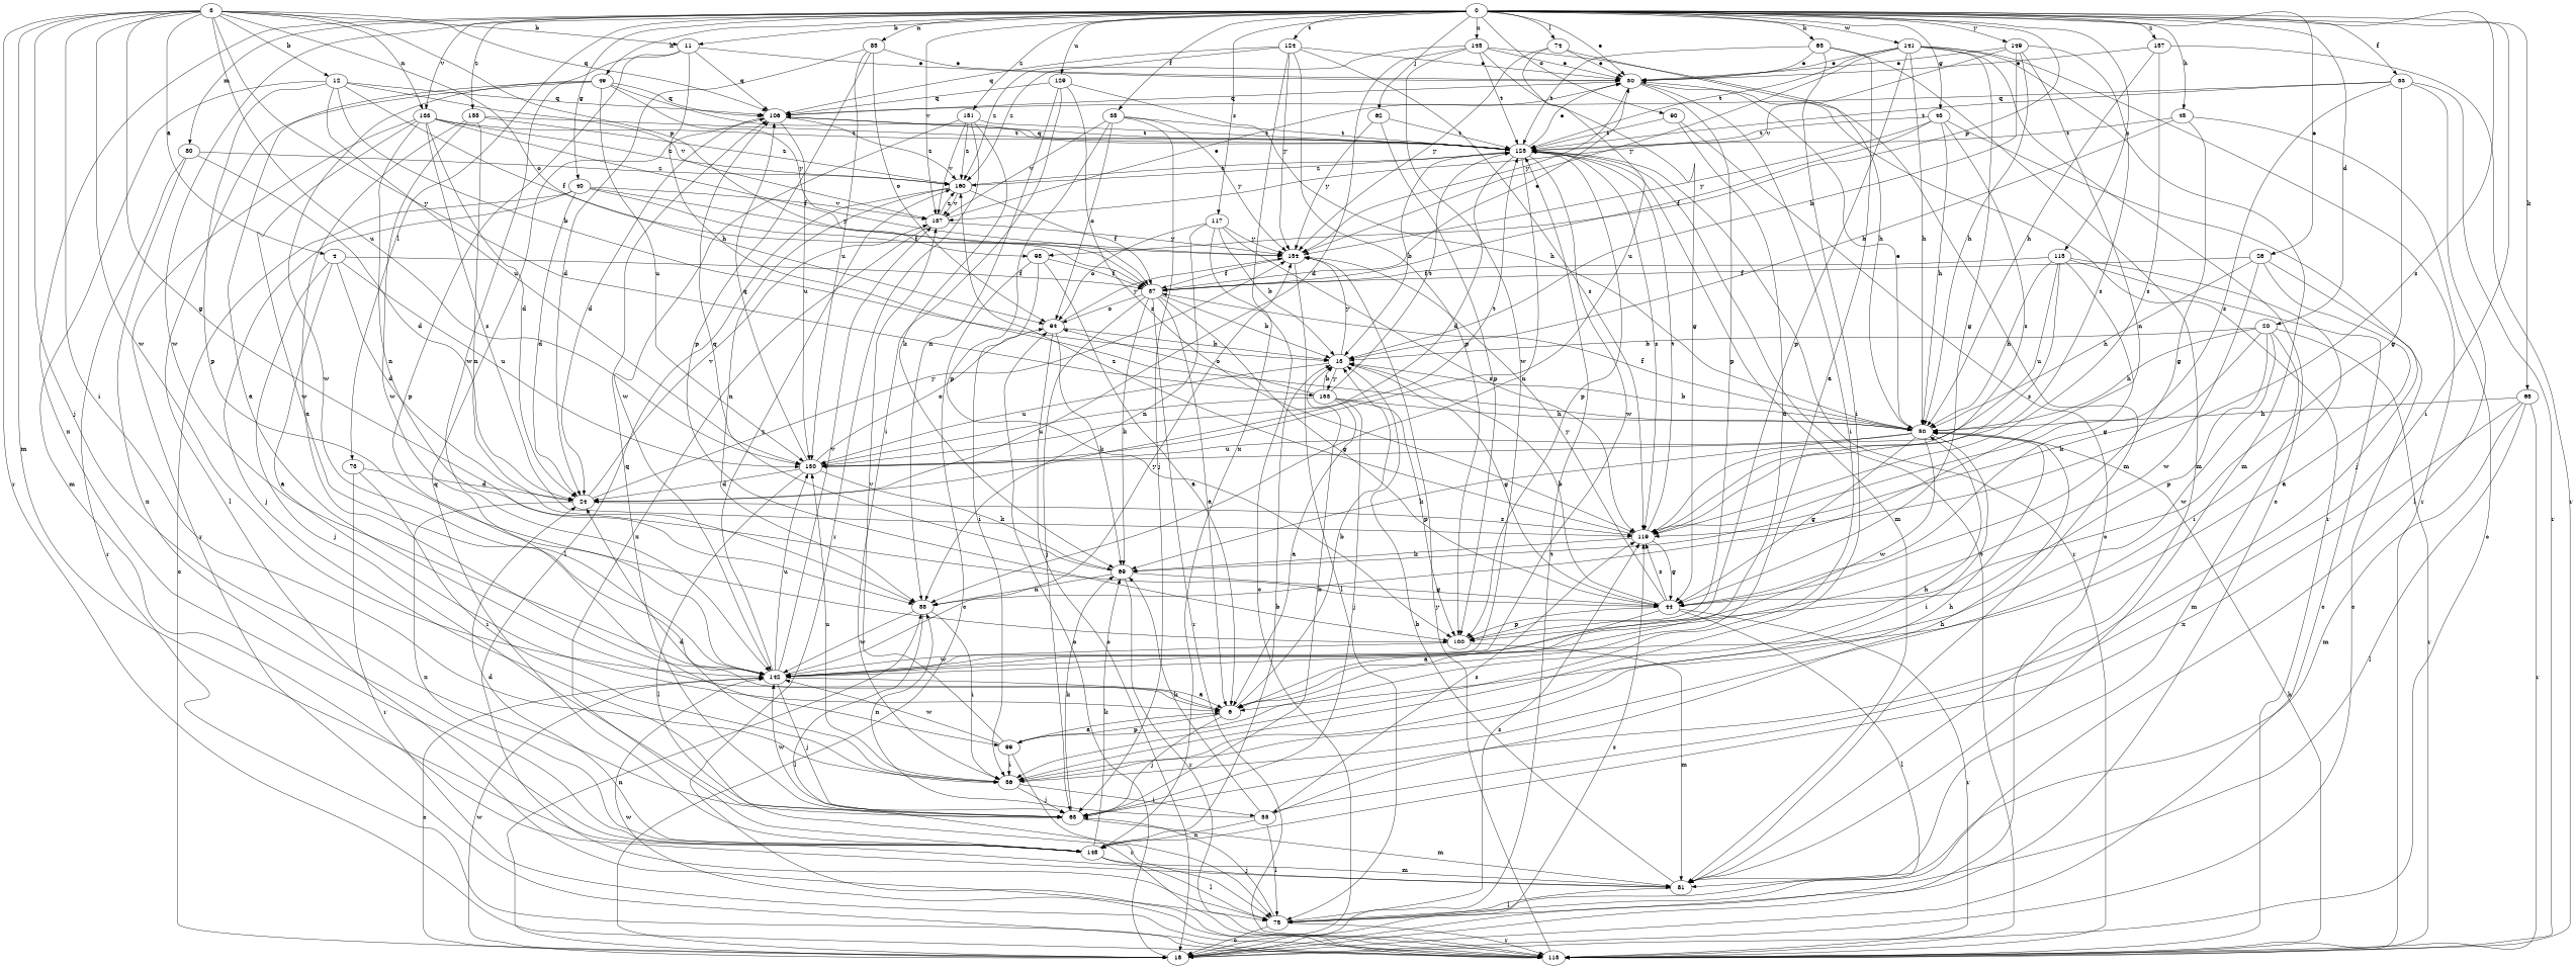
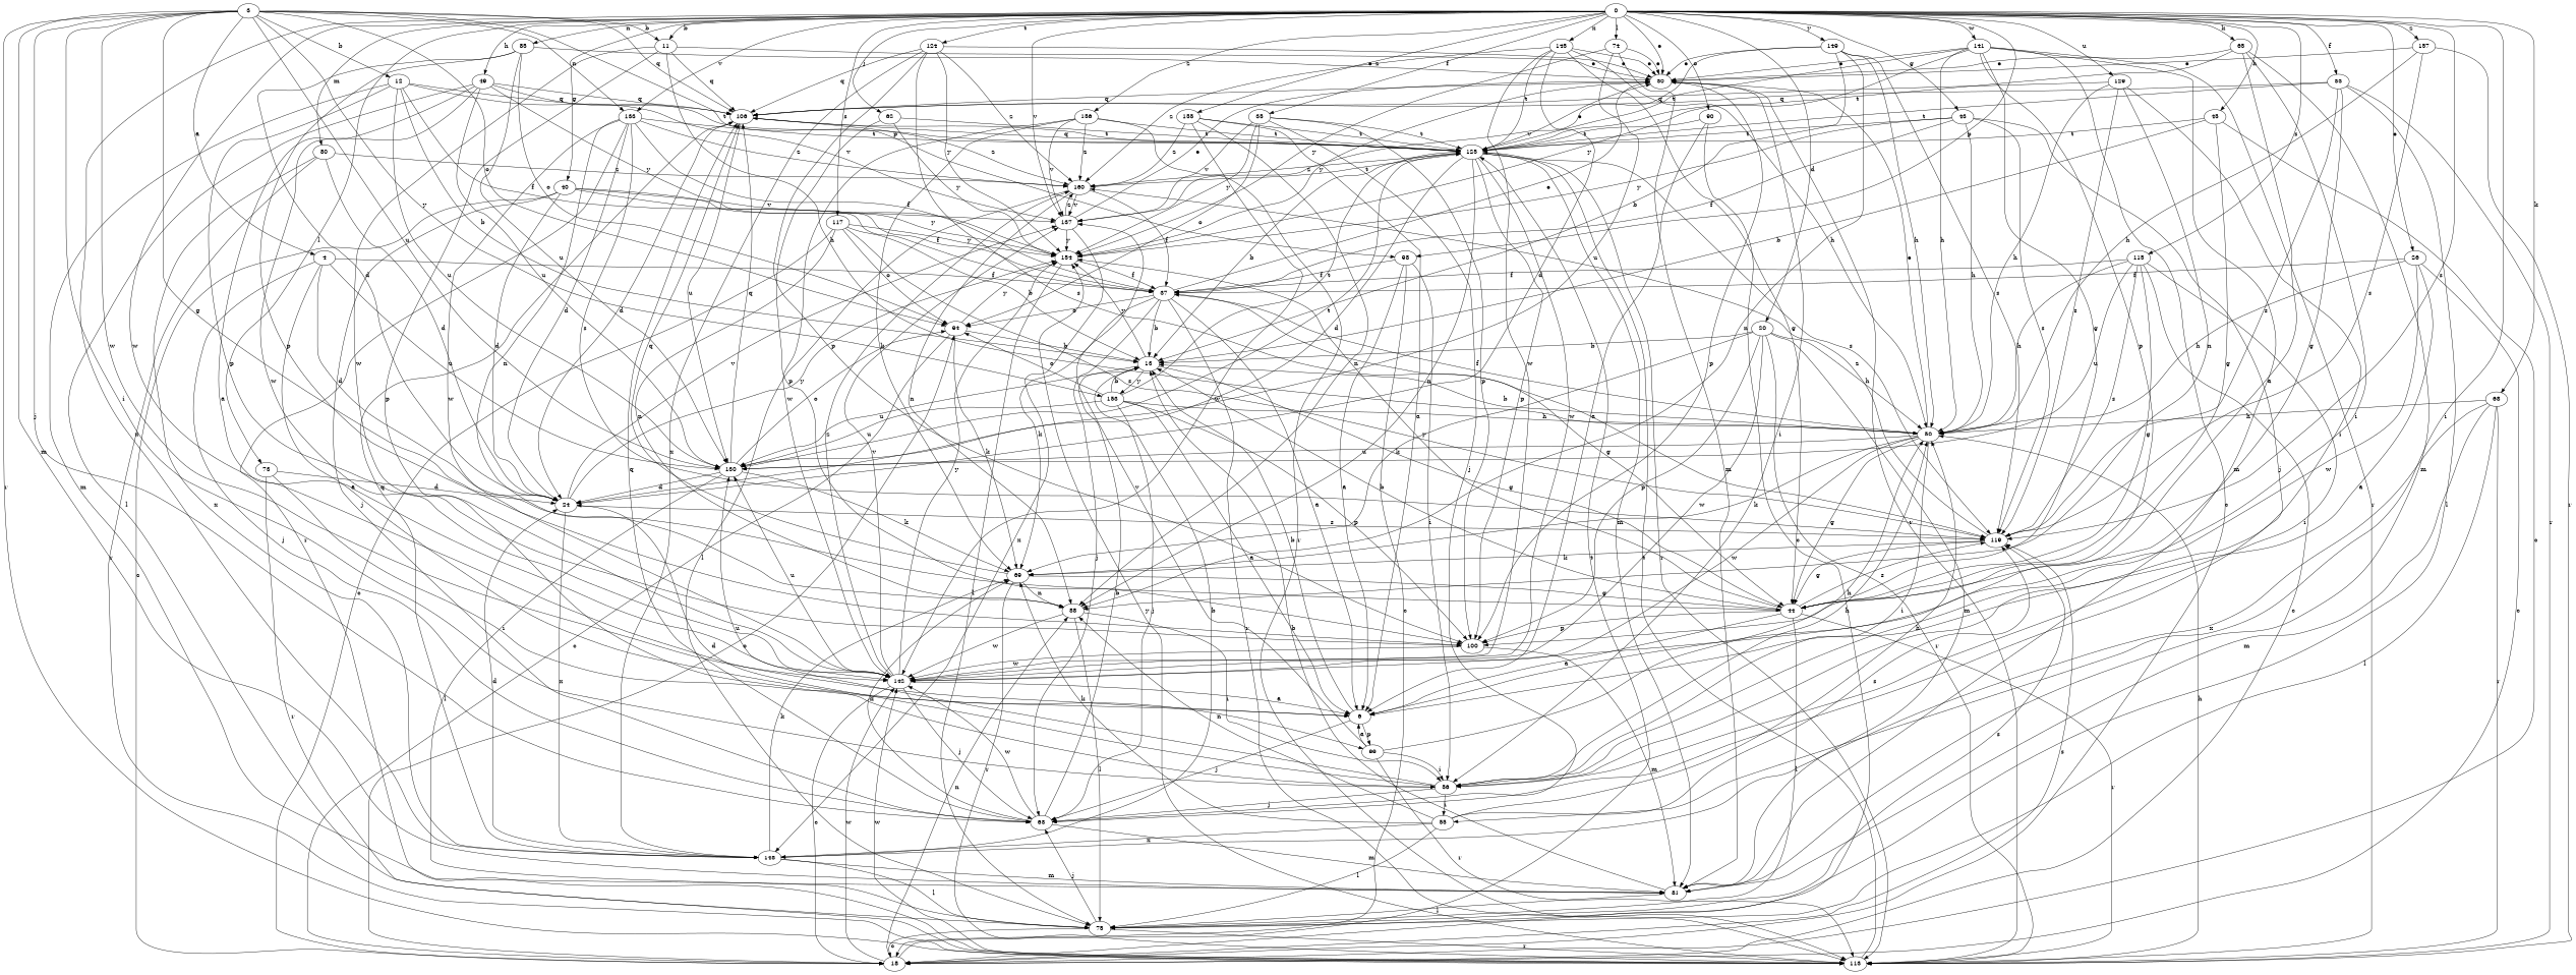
  strict digraph {
    0
    11
    20
    26
    30
    33
    35
    40
    43
    45
    49
    55
    62
    65
    68
    73
    74
    80
    85
    90
    98
    115
    117
    119
    124
    129
    133
    137
    141
    142
    145
    148
    149
    155
-   156 [label=151]
+   156
    157
    106
    99
    50
    81
    113
    13
    100
    69
    6
    37
    18
    56
    154
    44
    125
    75
    63
    94
    24
    130
    88
    160
    3
    4
    12
    153
    0 -> 11 [label=b]
    0 -> 20 [label=d]
    0 -> 26 [label=e]
    0 -> 30 [label=e]
    0 -> 33 [label=f]
    0 -> 35 [label=f]
    0 -> 40 [label=g]
    0 -> 43 [label=g]
    0 -> 45 [label=h]
    0 -> 49 [label=h]
    0 -> 55 [label=i]
    0 -> 62 [label=j]
    0 -> 65 [label=k]
    0 -> 68 [label=k]
    0 -> 73 [label=l]
    0 -> 74 [label=l]
    0 -> 80 [label=m]
    0 -> 85 [label=n]
    0 -> 90 [label=o]
    0 -> 98 [label=p]
    0 -> 115 [label=s]
    0 -> 117 [label=s]
    0 -> 119 [label=s]
    0 -> 124 [label=t]
    0 -> 129 [label=u]
    0 -> 133 [label=v]
    0 -> 137 [label=v]
    0 -> 141 [label=w]
    0 -> 142 [label=w]
    0 -> 145 [label=x]
    0 -> 148 [label=x]
    0 -> 149 [label=y]
    0 -> 155 [label=z]
    0 -> 156 [label=z]
    0 -> 157 [label=z]
    11 -> 30 [label=e]
    11 -> 142 [label=w]
    11 -> 106 [label=q]
    11 -> 99 [label=p]
    11 -> 50 [label=h]
    20 -> 142 [label=w]
    20 -> 50 [label=h]
    20 -> 81 [label=m]
    20 -> 113 [label=r]
    20 -> 13 [label=b]
    20 -> 100 [label=p]
    20 -> 69 [label=k]
    26 -> 142 [label=w]
    26 -> 50 [label=h]
    26 -> 6 [label=a]
    26 -> 37 [label=f]
    26 -> 18 [label=c]
    30 -> 106 [label=q]
    30 -> 113 [label=r]
    30 -> 100 [label=p]
    30 -> 56 [label=i]
    30 -> 154 [label=y]
    33 -> 119 [label=s]
    33 -> 106 [label=q]
    33 -> 113 [label=r]
    33 -> 44 [label=g]
    33 -> 125 [label=t]
    33 -> 75 [label=l]
    35 -> 137 [label=v]
    35 -> 100 [label=p]
    35 -> 154 [label=y]
    35 -> 125 [label=t]
    35 -> 63 [label=j]
    35 -> 94 [label=o]
    40 -> 137 [label=v]
    40 -> 37 [label=f]
    40 -> 18 [label=c]
    40 -> 154 [label=y]
    40 -> 63 [label=j]
    40 -> 24 [label=d]
    43 -> 119 [label=s]
    43 -> 50 [label=h]
    43 -> 37 [label=f]
    43 -> 154 [label=y]
    43 -> 125 [label=t]
    43 -> 63 [label=j]
    45 -> 13 [label=b]
    45 -> 18 [label=c]
    45 -> 44 [label=g]
    45 -> 125 [label=t]
    49 -> 142 [label=w]
    49 -> 106 [label=q]
    49 -> 6 [label=a]
    49 -> 154 [label=y]
    49 -> 125 [label=t]
    49 -> 75 [label=l]
    49 -> 130 [label=u]
    55 -> 119 [label=s]
    55 -> 148 [label=x]
    55 -> 50 [label=h]
    55 -> 69 [label=k]
    55 -> 75 [label=l]
    55 -> 88 [label=n]
    62 -> 100 [label=p]
    62 -> 154 [label=y]
    62 -> 125 [label=t]
    65 -> 30 [label=e]
    65 -> 81 [label=m]
    65 -> 6 [label=a]
    65 -> 56 [label=i]
    65 -> 125 [label=t]
    68 -> 148 [label=x]
    68 -> 50 [label=h]
    68 -> 81 [label=m]
    68 -> 113 [label=r]
    68 -> 75 [label=l]
    73 -> 113 [label=r]
    73 -> 56 [label=i]
    73 -> 24 [label=d]
    74 -> 30 [label=e]
    74 -> 81 [label=m]
    74 -> 154 [label=y]
    74 -> 130 [label=u]
    80 -> 148 [label=x]
    80 -> 113 [label=r]
    80 -> 24 [label=d]
    80 -> 160 [label=z]
    85 -> 30 [label=e]
    85 -> 100 [label=p]
    85 -> 94 [label=o]
    85 -> 24 [label=d]
    85 -> 130 [label=u]
    90 -> 6 [label=a]
    90 -> 18 [label=c]
    90 -> 125 [label=t]
    98 -> 6 [label=a]
    98 -> 37 [label=f]
    98 -> 18 [label=c]
    98 -> 56 [label=i]
    115 -> 119 [label=s]
    115 -> 50 [label=h]
    115 -> 37 [label=f]
    115 -> 18 [label=c]
    115 -> 56 [label=i]
    115 -> 44 [label=g]
    115 -> 130 [label=u]
    117 -> 119 [label=s]
    117 -> 13 [label=b]
    117 -> 18 [label=c]
    117 -> 154 [label=y]
    117 -> 94 [label=o]
    117 -> 88 [label=n]
    119 -> 69 [label=k]
    119 -> 44 [label=g]
-   119 -> 125 [label=t]
    119 -> 160 [label=z]
    124 -> 30 [label=e]
    124 -> 119 [label=s]
    124 -> 148 [label=x]
    124 -> 106 [label=q]
    124 -> 100 [label=p]
    124 -> 154 [label=y]
    124 -> 160 [label=z]
    129 -> 119 [label=s]
    129 -> 106 [label=q]
    129 -> 50 [label=h]
    129 -> 56 [label=i]
    129 -> 88 [label=n]
    133 -> 119 [label=s]
    133 -> 142 [label=w]
    133 -> 113 [label=r]
    133 -> 37 [label=f]
    133 -> 125 [label=t]
    133 -> 24 [label=d]
    133 -> 88 [label=n]
    133 -> 160 [label=z]
    137 -> 30 [label=e]
    137 -> 148 [label=x]
    137 -> 154 [label=y]
    137 -> 160 [label=z]
    141 -> 30 [label=e]
    141 -> 50 [label=h]
    141 -> 81 [label=m]
    141 -> 113 [label=r]
    141 -> 100 [label=p]
    141 -> 18 [label=c]
    141 -> 154 [label=y]
    141 -> 44 [label=g]
    141 -> 125 [label=t]
    142 -> 137 [label=v]
    142 -> 6 [label=a]
    142 -> 18 [label=c]
    142 -> 154 [label=y]
    142 -> 63 [label=j]
    142 -> 130 [label=u]
    142 -> 160 [label=z]
    145 -> 30 [label=e]
    145 -> 142 [label=w]
    145 -> 50 [label=h]
    145 -> 44 [label=g]
    145 -> 125 [label=t]
    145 -> 24 [label=d]
    145 -> 160 [label=z]
    148 -> 106 [label=q]
    148 -> 81 [label=m]
    148 -> 13 [label=b]
    148 -> 69 [label=k]
    148 -> 75 [label=l]
    148 -> 24 [label=d]
    149 -> 30 [label=e]
    149 -> 119 [label=s]
    149 -> 137 [label=v]
    149 -> 50 [label=h]
    149 -> 13 [label=b]
    149 -> 88 [label=n]
    155 -> 142 [label=w]
    155 -> 6 [label=a]
    155 -> 125 [label=t]
    155 -> 88 [label=n]
    155 -> 160 [label=z]
    156 -> 137 [label=v]
    156 -> 142 [label=w]
    156 -> 113 [label=r]
    156 -> 69 [label=k]
    156 -> 125 [label=t]
    156 -> 160 [label=z]
    157 -> 30 [label=e]
    157 -> 119 [label=s]
    157 -> 50 [label=h]
    157 -> 113 [label=r]
    106 -> 125 [label=t]
    106 -> 24 [label=d]
    106 -> 130 [label=u]
    106 -> 160 [label=z]
    99 -> 137 [label=v]
-   99 -> 142 [label=w]
    99 -> 50 [label=h]
    99 -> 113 [label=r]
    99 -> 6 [label=a]
    99 -> 56 [label=i]
    50 -> 30 [label=e]
    50 -> 142 [label=w]
    50 -> 13 [label=b]
    50 -> 69 [label=k]
    50 -> 37 [label=f]
    50 -> 56 [label=i]
    50 -> 44 [label=g]
    50 -> 130 [label=u]
    81 -> 13 [label=b]
    81 -> 75 [label=l]
    113 -> 142 [label=w]
    113 -> 50 [label=h]
    113 -> 154 [label=y]
    113 -> 125 [label=t]
    13 -> 154 [label=y]
    13 -> 44 [label=g]
    13 -> 130 [label=u]
    13 -> 153 [label=y]
    100 -> 142 [label=w]
    100 -> 81 [label=m]
    69 -> 106 [label=q]
    69 -> 113 [label=r]
    69 -> 44 [label=g]
    69 -> 88 [label=n]
    6 -> 99 [label=p]
    6 -> 13 [label=b]
    6 -> 63 [label=j]
    37 -> 30 [label=e]
    37 -> 113 [label=r]
    37 -> 13 [label=b]
    37 -> 69 [label=k]
    37 -> 6 [label=a]
    37 -> 44 [label=g]
    37 -> 63 [label=j]
    37 -> 94 [label=o]
    18 -> 119 [label=s]
    18 -> 142 [label=w]
    18 -> 125 [label=t]
    18 -> 94 [label=o]
    18 -> 88 [label=n]
    56 -> 55 [label=i]
    56 -> 50 [label=h]
    56 -> 63 [label=j]
    56 -> 24 [label=d]
    56 -> 130 [label=u]
    154 -> 37 [label=f]
    154 -> 75 [label=l]
    44 -> 119 [label=s]
    44 -> 113 [label=r]
    44 -> 13 [label=b]
    44 -> 100 [label=p]
    44 -> 6 [label=a]
    44 -> 154 [label=y]
    44 -> 75 [label=l]
    125 -> 30 [label=e]
    125 -> 119 [label=s]
    125 -> 142 [label=w]
    125 -> 106 [label=q]
    125 -> 81 [label=m]
    125 -> 113 [label=r]
    125 -> 13 [label=b]
    125 -> 100 [label=p]
    125 -> 24 [label=d]
    125 -> 88 [label=n]
    125 -> 160 [label=z]
    75 -> 119 [label=s]
    75 -> 113 [label=r]
    75 -> 18 [label=c]
    75 -> 63 [label=j]
    63 -> 142 [label=w]
    63 -> 106 [label=q]
    63 -> 81 [label=m]
    63 -> 13 [label=b]
    63 -> 69 [label=k]
    94 -> 13 [label=b]
    94 -> 69 [label=k]
    94 -> 18 [label=c]
    94 -> 154 [label=y]
    24 -> 119 [label=s]
    24 -> 137 [label=v]
    24 -> 148 [label=x]
    24 -> 154 [label=y]
    130 -> 106 [label=q]
    130 -> 69 [label=k]
    130 -> 125 [label=t]
    130 -> 75 [label=l]
    130 -> 94 [label=o]
    130 -> 24 [label=d]
    88 -> 142 [label=w]
    88 -> 56 [label=i]
    88 -> 75 [label=l]
    160 -> 137 [label=v]
    160 -> 37 [label=f]
    160 -> 125 [label=t]
    160 -> 75 [label=l]
    160 -> 88 [label=n]
    3 -> 11 [label=b]
    3 -> 98 [label=p]
    3 -> 133 [label=n]
    3 -> 142 [label=w]
    3 -> 106 [label=q]
    3 -> 81 [label=m]
    3 -> 113 [label=r]
    3 -> 56 [label=i]
    3 -> 44 [label=g]
    3 -> 63 [label=j]
    3 -> 94 [label=o]
    3 -> 130 [label=u]
    3 -> 4 [label=a]
    3 -> 12 [label=b]
    3 -> 153 [label=y]
    4 -> 6 [label=a]
    4 -> 37 [label=f]
    4 -> 63 [label=j]
    4 -> 24 [label=d]
    4 -> 130 [label=u]
    12 -> 137 [label=v]
    12 -> 106 [label=q]
    12 -> 81 [label=m]
    12 -> 13 [label=b]
    12 -> 100 [label=p]
    12 -> 37 [label=f]
    12 -> 130 [label=u]
    153 -> 50 [label=h]
    153 -> 13 [label=b]
    153 -> 100 [label=p]
    153 -> 6 [label=a]
    153 -> 125 [label=t]
    153 -> 63 [label=j]
    153 -> 94 [label=o]
    153 -> 130 [label=u]
  }
